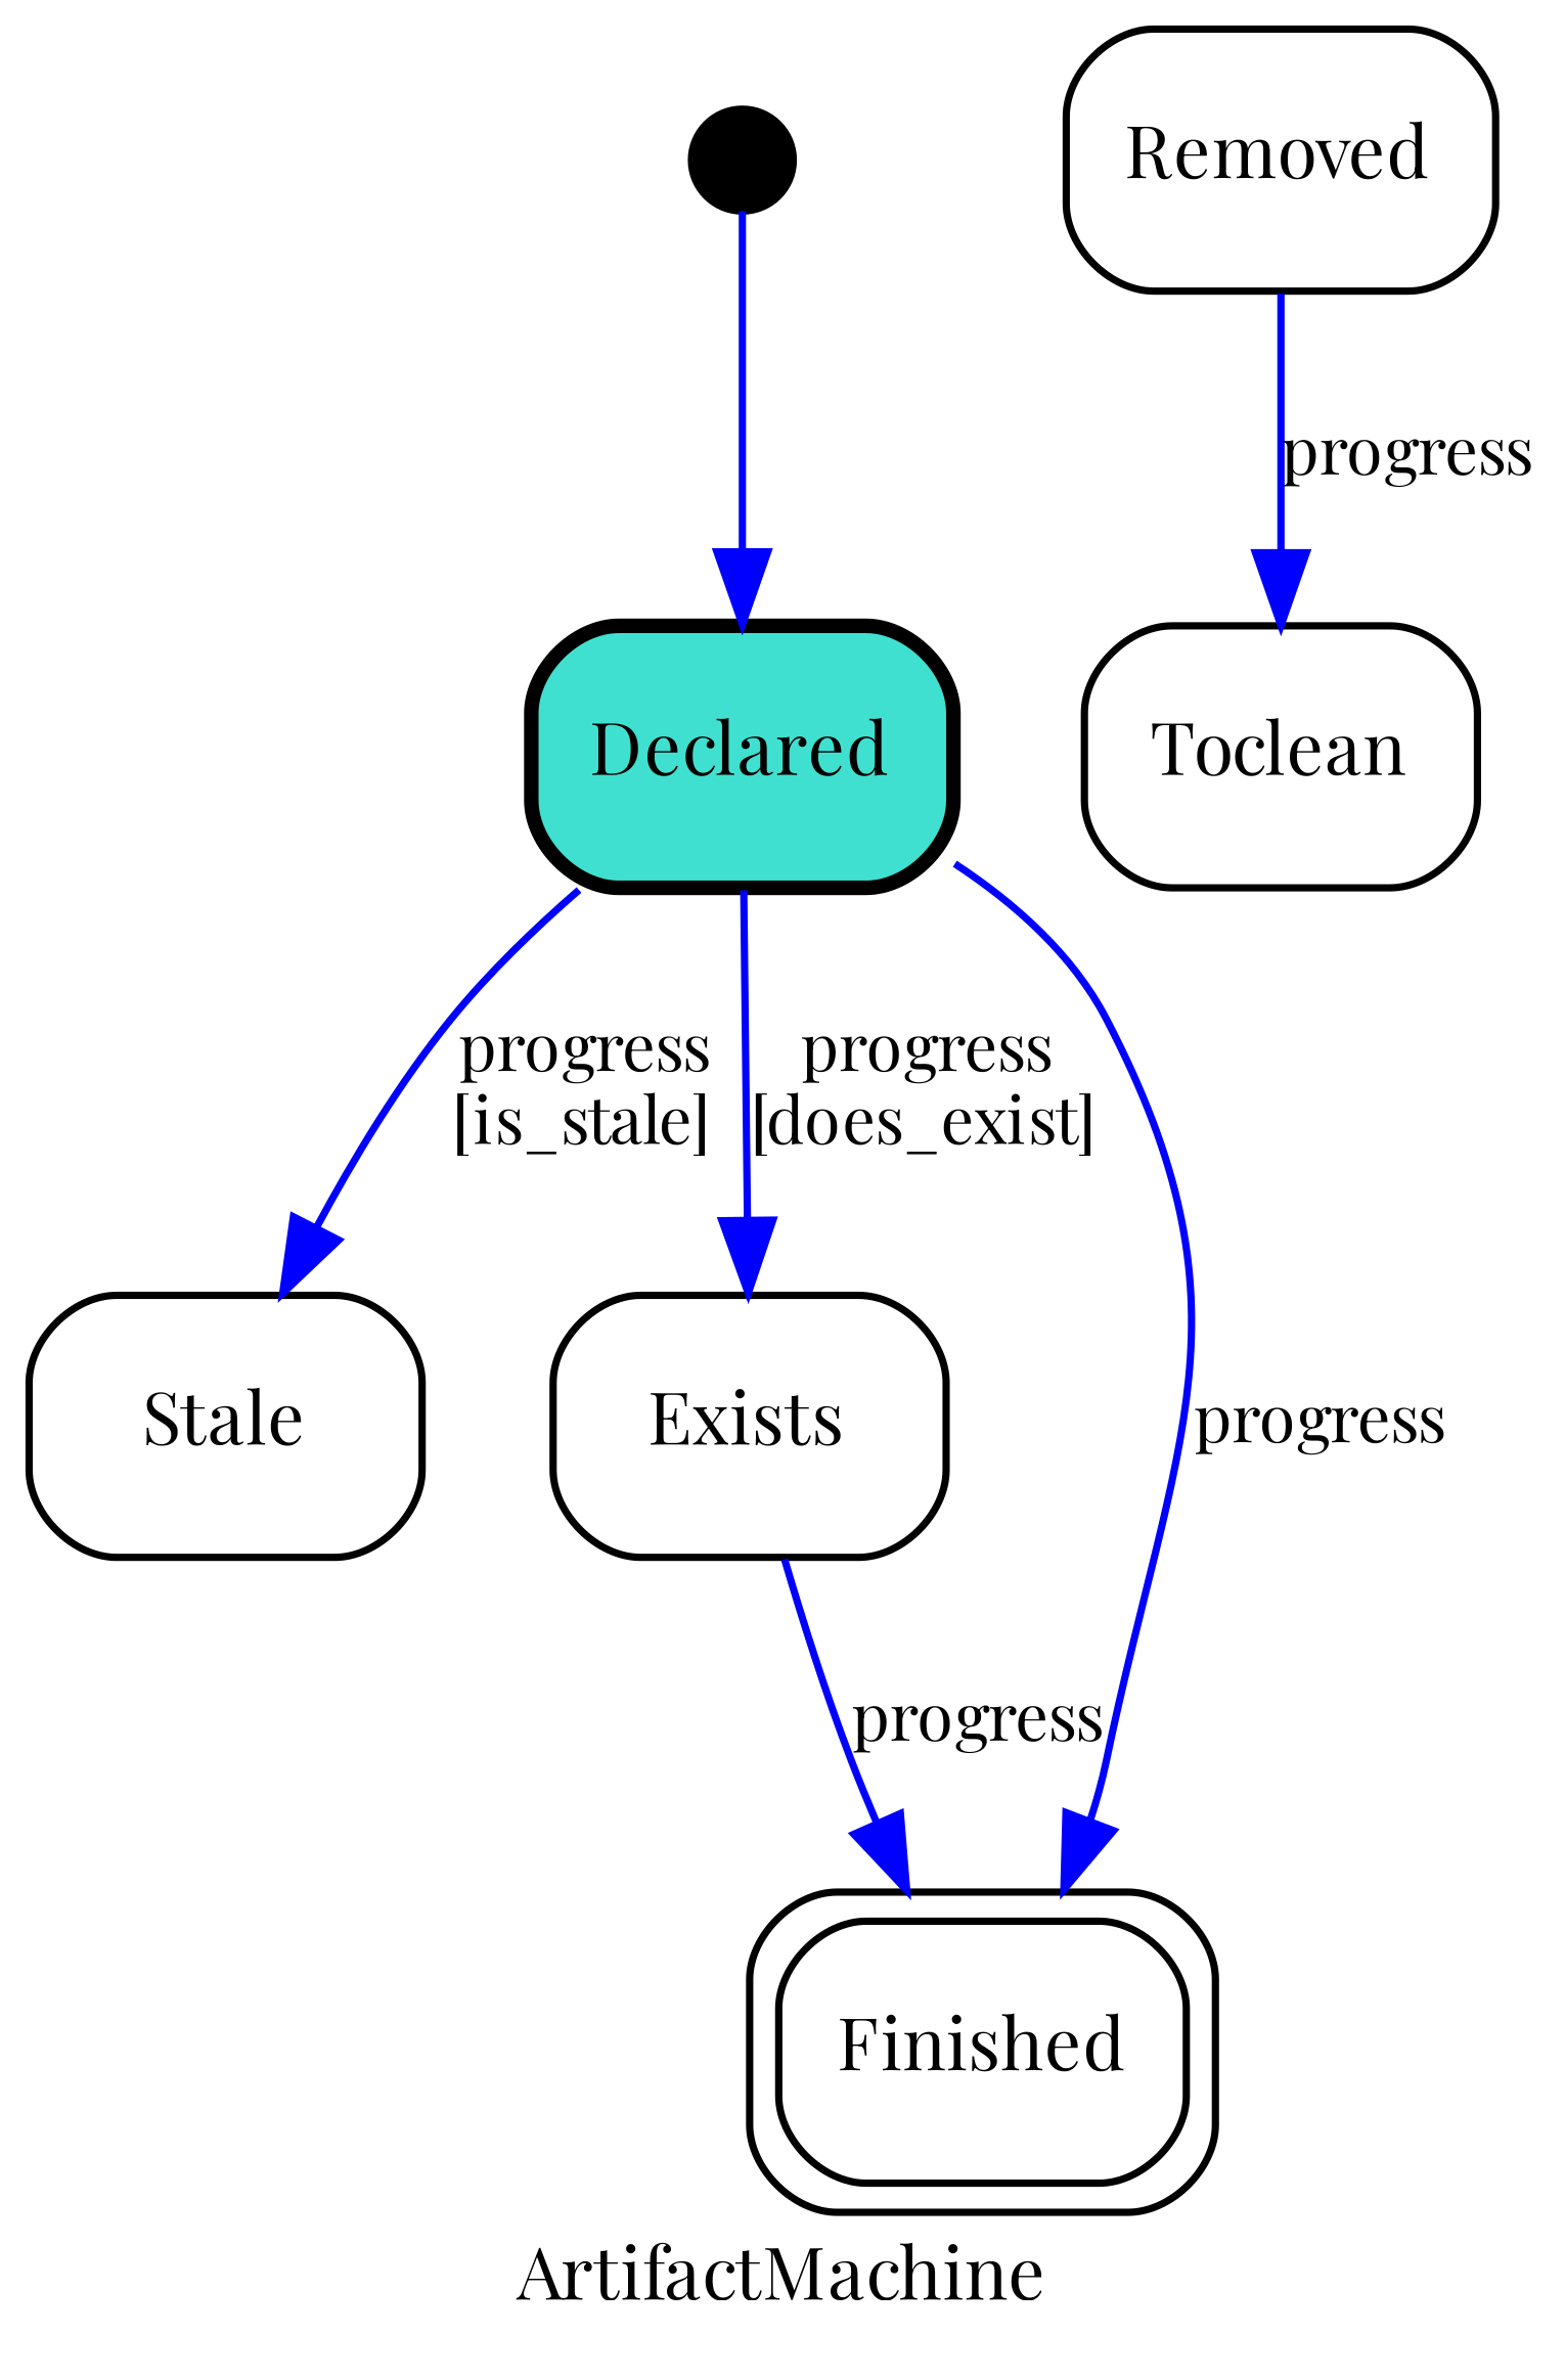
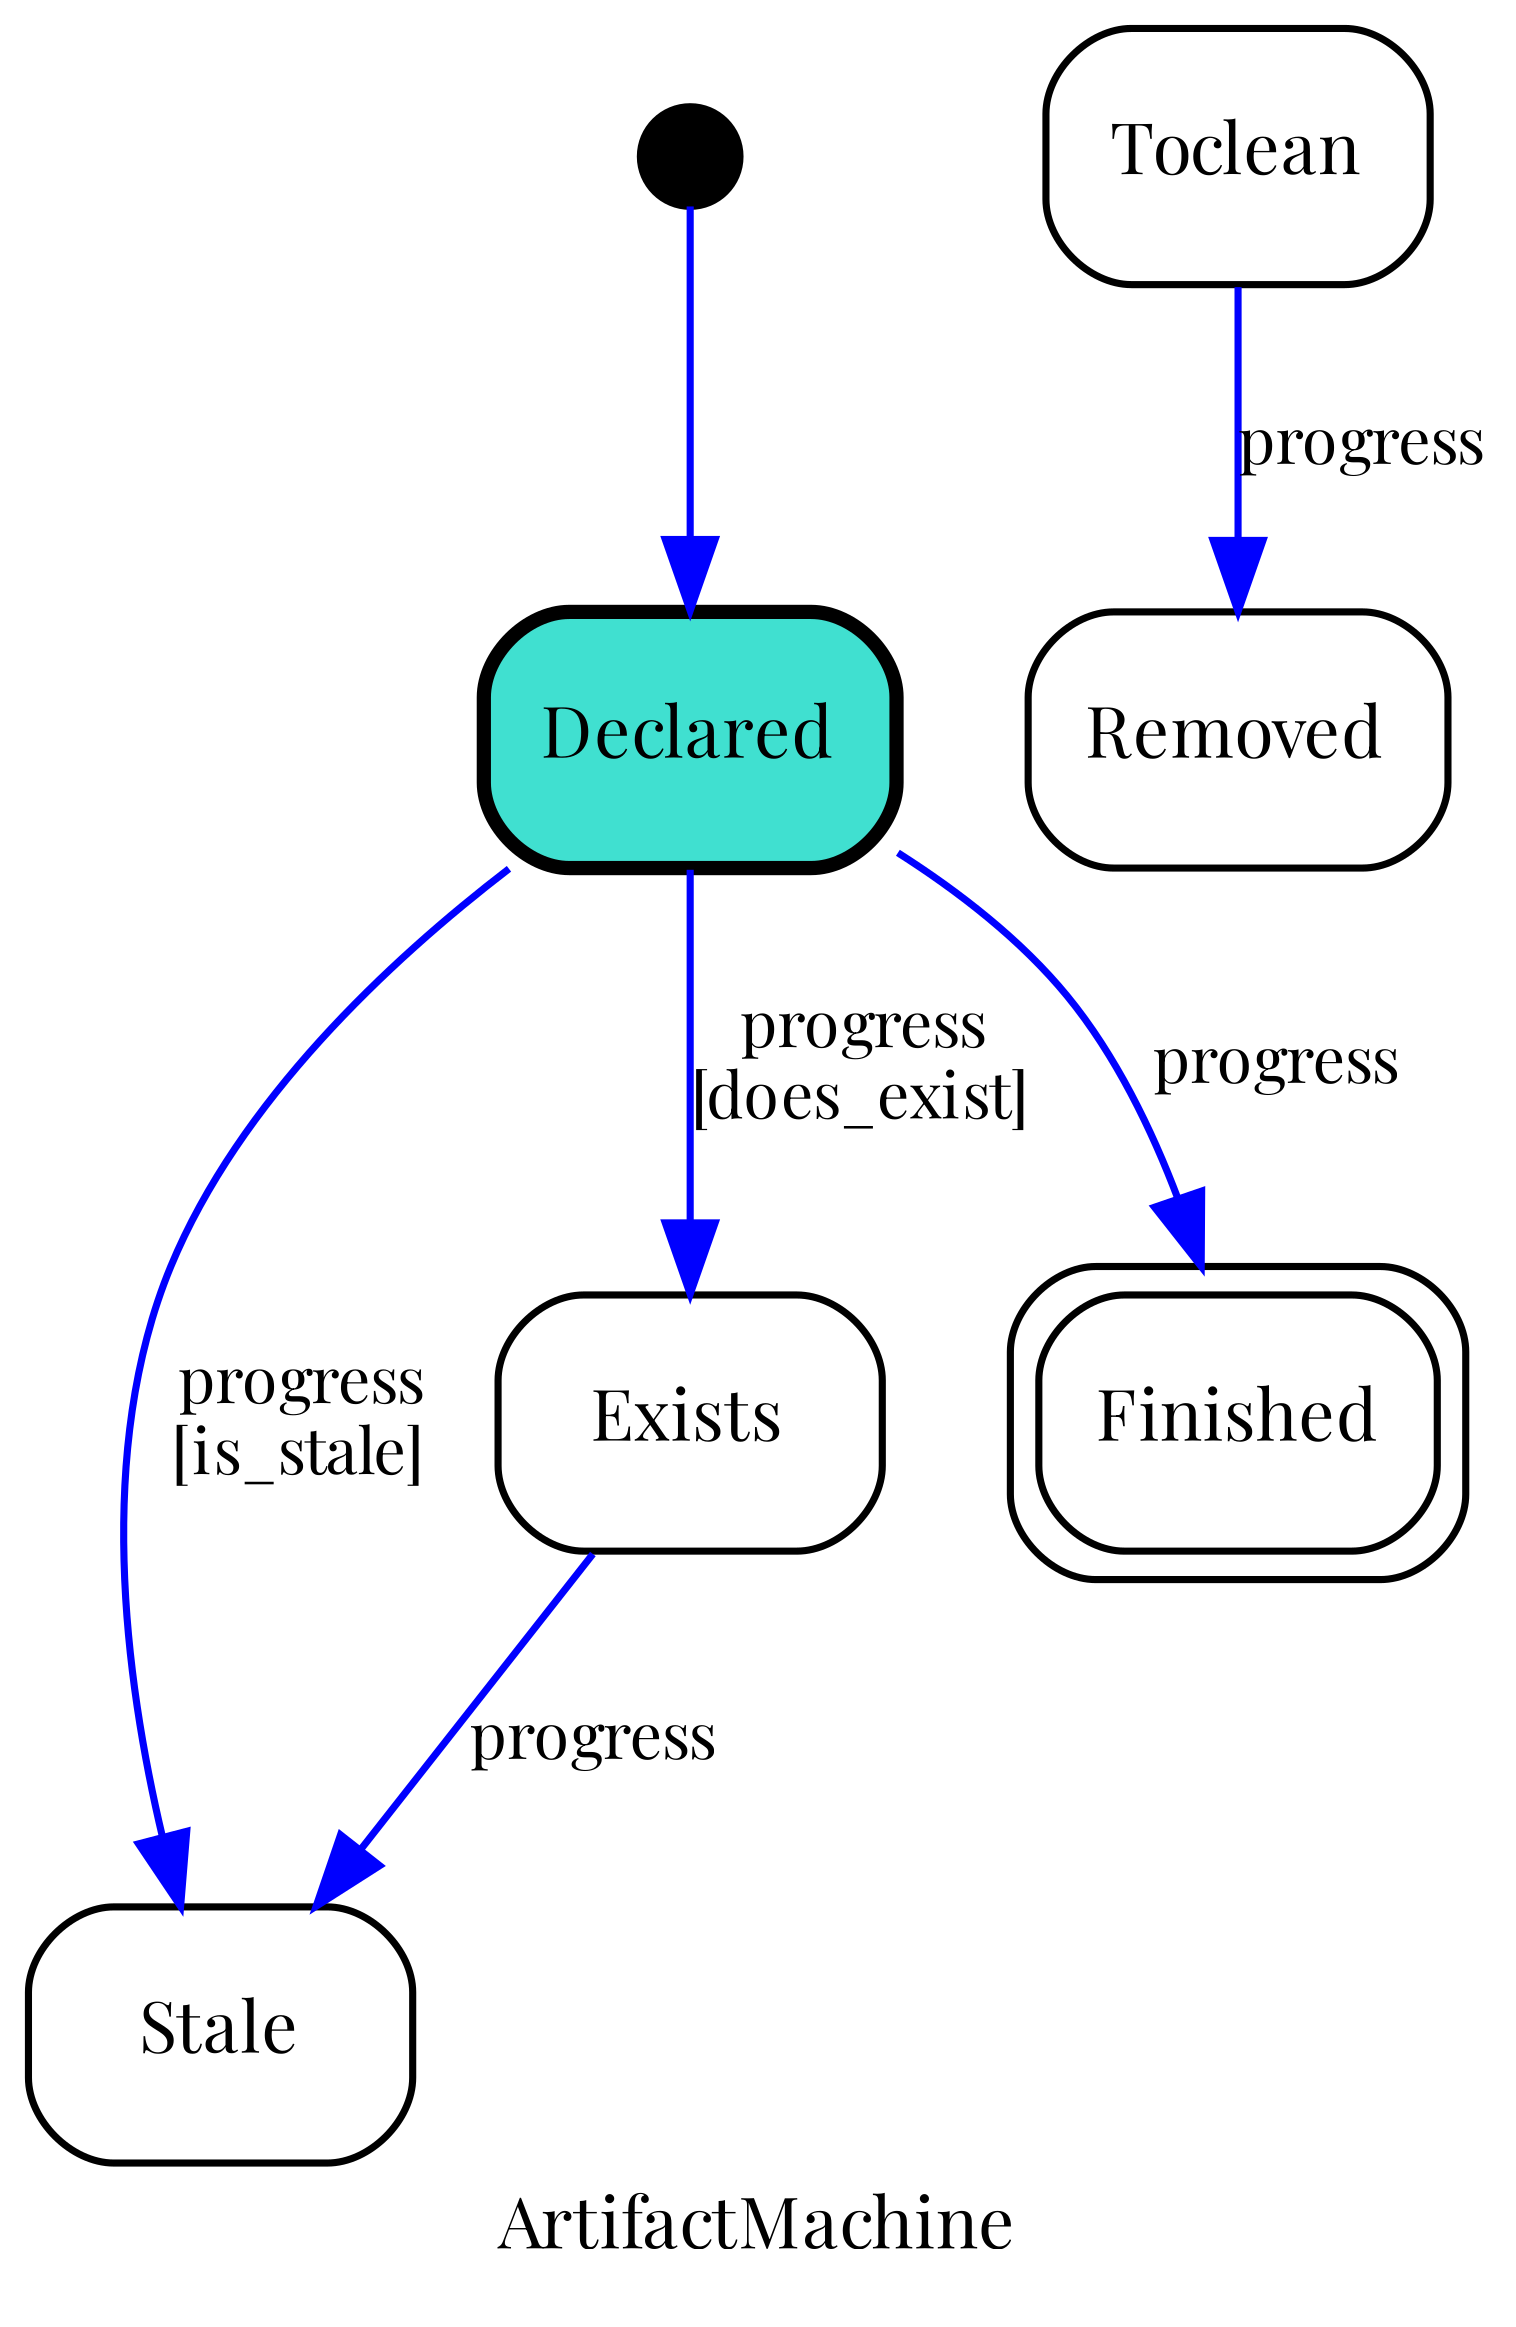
  digraph {
    fontname="Playfair Display"
    fontsize=10
    label=ArtifactMachine
    rankdir=TB
    node [fillcolor=white fontname="Playfair Display" fontsize=10 shape=rectangle style="rounded, filled" peripheries=1]
    edge [color=blue fontname="Playfair Display" fontsize=9]
    i [fillcolor=black fixedsize=true fontsize=1 height=0.2 shape=circle style=filled width=0.2 peripheries=""]
    n2 [fillcolor=turquoise label=Declared penwidth=2]
    n3 [label=Stale]
    n4 [label=Exists]
    n5 [label=Finished peripheries=2]
    n6 [label=Toclean]
    n7 [label=Removed]
    i -> n2
    n2 -> n3 [label="progress\n[is_stale]"]
    n2 -> n4 [label="progress\n[does_exist]"]
    n2 -> n5 [label=progress]
-   n4 -> n5 [label=progress]
-   n7 -> n6 [label=progress]
+   n4 -> n3 [label=progress]
+   n6 -> n7 [label=progress]
  }
